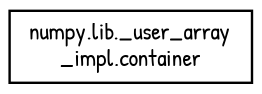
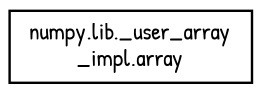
  digraph {
    rankdir=TB
    fontname="Patrick Hand"
-   n1 [color=black fillcolor=white fontname="Patrick Hand" fontsize=10 height=0.2 label="numpy.lib._user_array\l_impl.container" shape=record style=filled width=0.4]
+   n1 [color=black fillcolor=white fontname="Patrick Hand" fontsize=10 height=0.2 label="numpy.lib._user_array\l_impl.array" shape=record style=filled width=0.4]
  }
